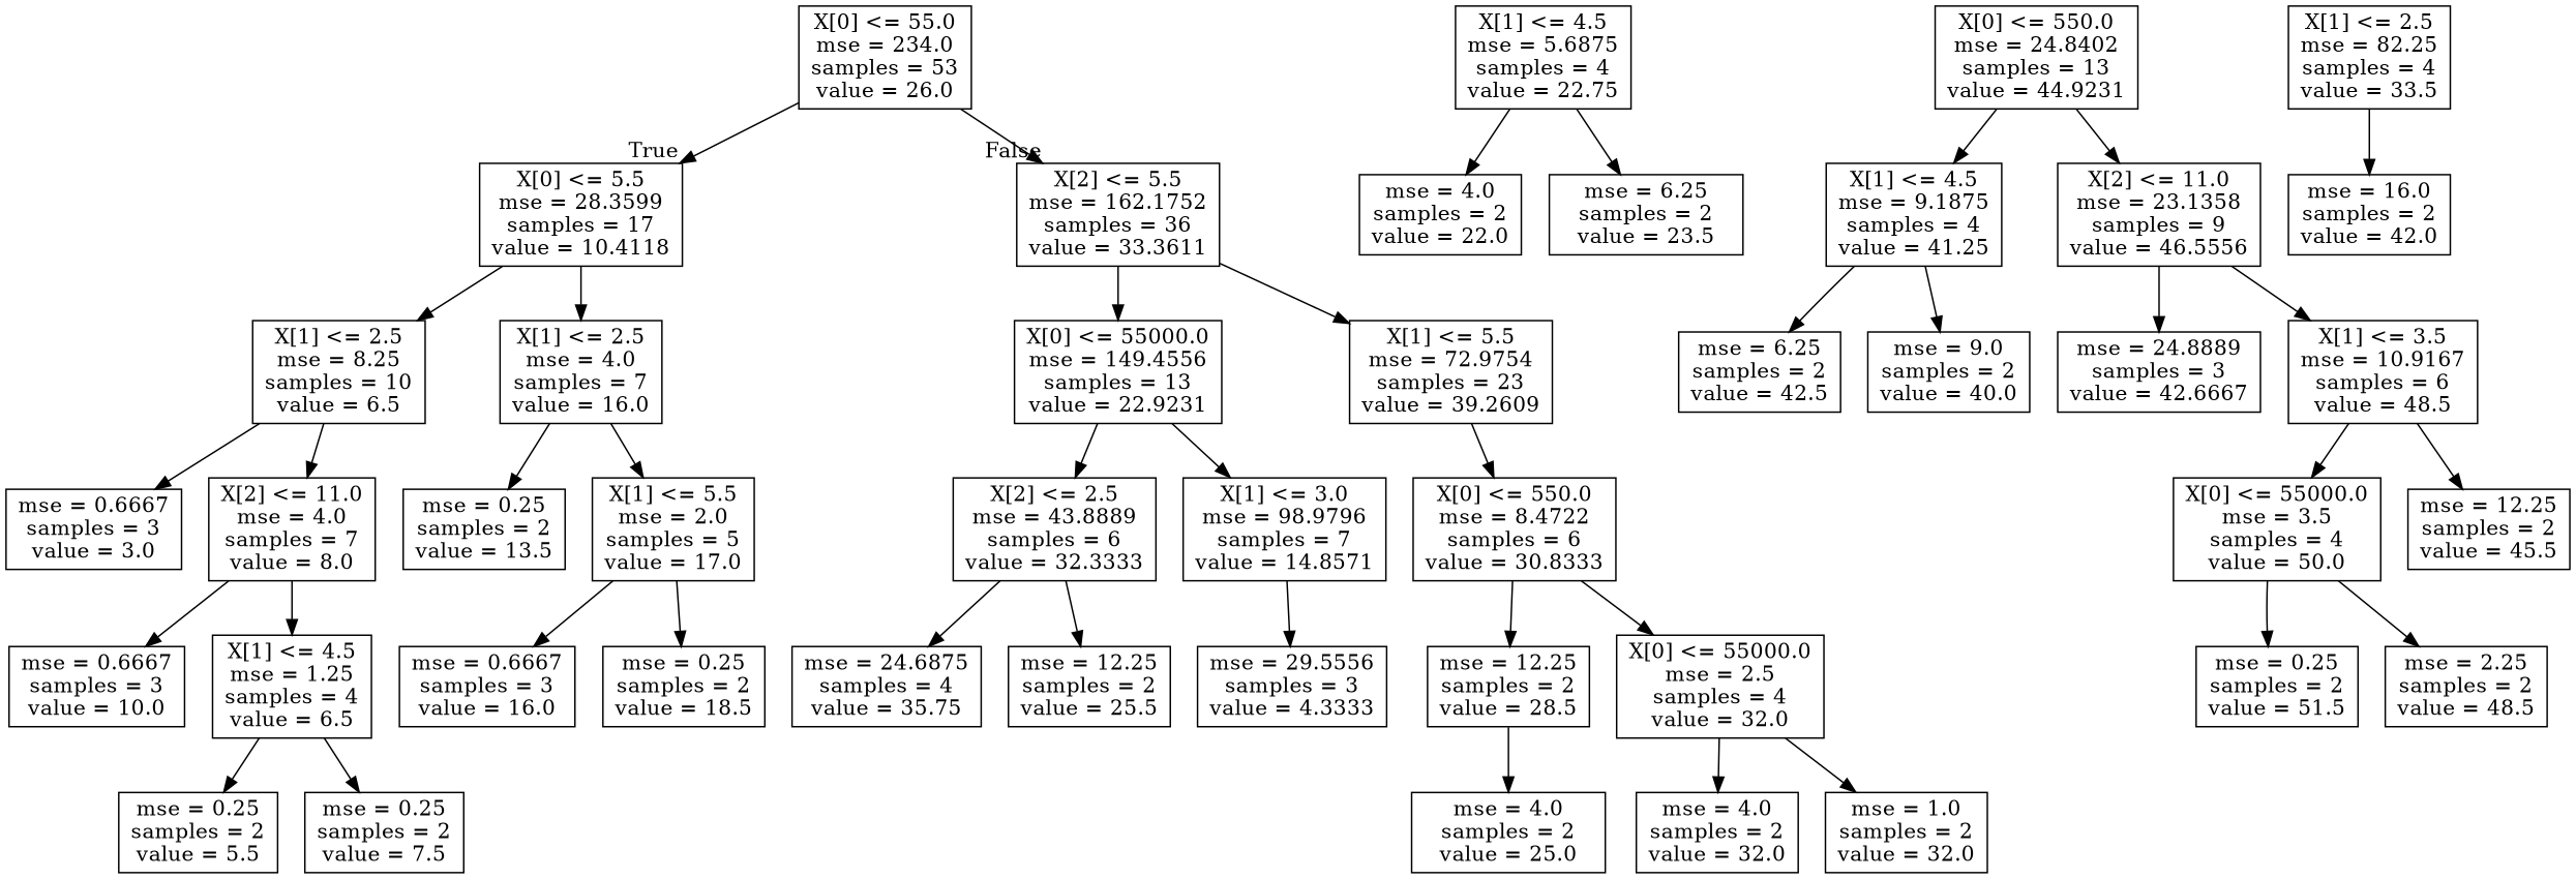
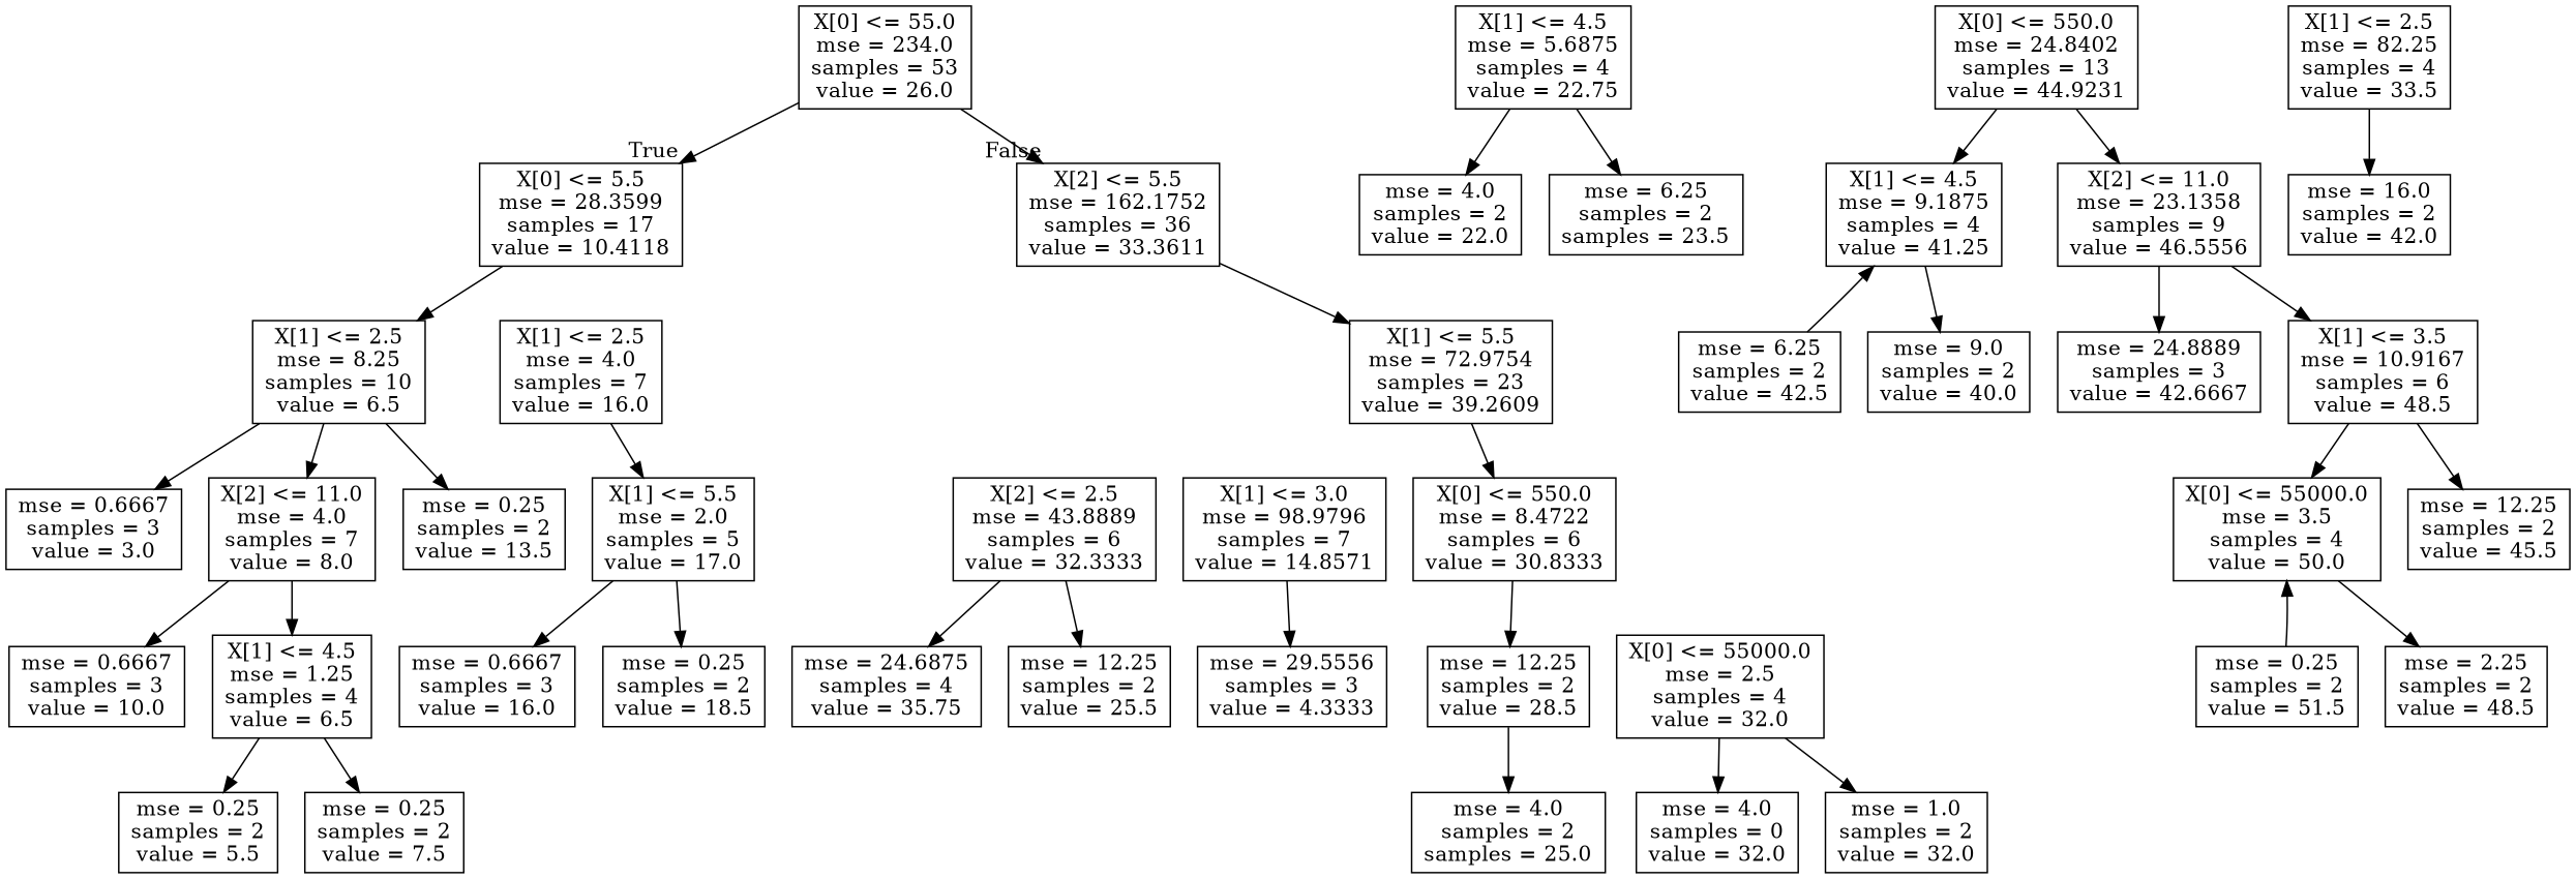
  digraph {
    node [shape=box]
    n1 [label="X[0] <= 55.0\nmse = 234.0\nsamples = 53\nvalue = 26.0"]
    n2 [label="X[0] <= 5.5\nmse = 28.3599\nsamples = 17\nvalue = 10.4118"]
    n3 [label="X[2] <= 5.5\nmse = 162.1752\nsamples = 36\nvalue = 33.3611"]
    n4 [label="X[1] <= 2.5\nmse = 8.25\nsamples = 10\nvalue = 6.5"]
    n5 [label="X[1] <= 2.5\nmse = 4.0\nsamples = 7\nvalue = 16.0"]
-   n6 [label="X[0] <= 55000.0\nmse = 149.4556\nsamples = 13\nvalue = 22.9231"]
    n7 [label="X[1] <= 5.5\nmse = 72.9754\nsamples = 23\nvalue = 39.2609"]
    n8 [label="mse = 0.6667\nsamples = 3\nvalue = 3.0"]
    n9 [label="X[2] <= 11.0\nmse = 4.0\nsamples = 7\nvalue = 8.0"]
    n10 [label="mse = 0.25\nsamples = 2\nvalue = 13.5"]
    n11 [label="X[1] <= 5.5\nmse = 2.0\nsamples = 5\nvalue = 17.0"]
    n12 [label="mse = 0.6667\nsamples = 3\nvalue = 10.0"]
    n13 [label="X[1] <= 4.5\nmse = 1.25\nsamples = 4\nvalue = 6.5"]
    n14 [label="mse = 0.25\nsamples = 2\nvalue = 5.5"]
    n15 [label="mse = 0.25\nsamples = 2\nvalue = 7.5"]
    n16 [label="mse = 0.6667\nsamples = 3\nvalue = 16.0"]
    n17 [label="mse = 0.25\nsamples = 2\nvalue = 18.5"]
    n18 [label="X[2] <= 2.5\nmse = 43.8889\nsamples = 6\nvalue = 32.3333"]
    n19 [label="X[1] <= 3.0\nmse = 98.9796\nsamples = 7\nvalue = 14.8571"]
    n20 [label="X[0] <= 550.0\nmse = 8.4722\nsamples = 6\nvalue = 30.8333"]
    n21 [label="mse = 24.6875\nsamples = 4\nvalue = 35.75"]
    n22 [label="mse = 12.25\nsamples = 2\nvalue = 25.5"]
    n23 [label="mse = 29.5556\nsamples = 3\nvalue = 4.3333"]
    n24 [label="X[1] <= 4.5\nmse = 5.6875\nsamples = 4\nvalue = 22.75"]
    n25 [label="mse = 4.0\nsamples = 2\nvalue = 22.0"]
-   n26 [label="mse = 6.25\nsamples = 2\nvalue = 23.5"]
+   n26 [label="mse = 6.25\nsamples = 2\nsamples = 23.5"]
    n27 [label="mse = 12.25\nsamples = 2\nvalue = 28.5"]
    n28 [label="X[0] <= 55000.0\nmse = 2.5\nsamples = 4\nvalue = 32.0"]
    n29 [label="X[0] <= 550.0\nmse = 24.8402\nsamples = 13\nvalue = 44.9231"]
    n30 [label="X[1] <= 4.5\nmse = 9.1875\nsamples = 4\nvalue = 41.25"]
    n31 [label="X[2] <= 11.0\nmse = 23.1358\nsamples = 9\nvalue = 46.5556"]
    n32 [label="X[1] <= 2.5\nmse = 82.25\nsamples = 4\nvalue = 33.5"]
    n33 [label="mse = 16.0\nsamples = 2\nvalue = 42.0"]
    n34 [label="mse = 6.25\nsamples = 2\nvalue = 42.5"]
    n35 [label="mse = 9.0\nsamples = 2\nvalue = 40.0"]
    n36 [label="mse = 24.8889\nsamples = 3\nvalue = 42.6667"]
    n37 [label="X[1] <= 3.5\nmse = 10.9167\nsamples = 6\nvalue = 48.5"]
    n38 [label="X[0] <= 55000.0\nmse = 3.5\nsamples = 4\nvalue = 50.0"]
    n39 [label="mse = 12.25\nsamples = 2\nvalue = 45.5"]
    n40 [label="mse = 0.25\nsamples = 2\nvalue = 51.5"]
    n41 [label="mse = 2.25\nsamples = 2\nvalue = 48.5"]
-   n42 [label="mse = 4.0\nsamples = 2\nvalue = 25.0"]
-   n43 [label="mse = 4.0\nsamples = 2\nvalue = 32.0"]
+   n42 [label="mse = 4.0\nsamples = 2\nsamples = 25.0"]
+   n43 [label="mse = 4.0\nsamples = 0\nvalue = 32.0"]
    n44 [label="mse = 1.0\nsamples = 2\nvalue = 32.0"]
    n1 -> n2 [headlabel=True labelangle=45 labeldistance=2.5]
    n1 -> n3 [headlabel=False labelangle=-45 labeldistance=2.5]
    n2 -> n4
-   n2 -> n5
-   n3 -> n6
    n3 -> n7
    n4 -> n8
    n4 -> n9
-   n5 -> n10
+   n4 -> n10
    n5 -> n11
-   n6 -> n18
-   n6 -> n19
    n7 -> n20
    n9 -> n12
    n9 -> n13
    n11 -> n16
    n11 -> n17
    n13 -> n14
    n13 -> n15
    n18 -> n21
    n18 -> n22
    n19 -> n23
    n20 -> n27
-   n20 -> n28
    n24 -> n25
    n24 -> n26
    n27 -> n42
    n28 -> n43
    n28 -> n44
    n29 -> n30
    n29 -> n31
-   n30 -> n34
+   n34 -> n30
    n30 -> n35
    n31 -> n36
    n31 -> n37
    n32 -> n33
    n37 -> n38
    n37 -> n39
-   n38 -> n40
+   n40 -> n38
    n38 -> n41
  }
